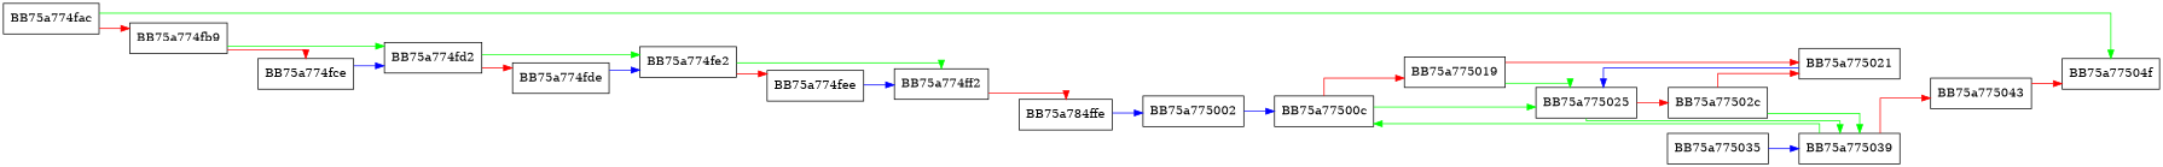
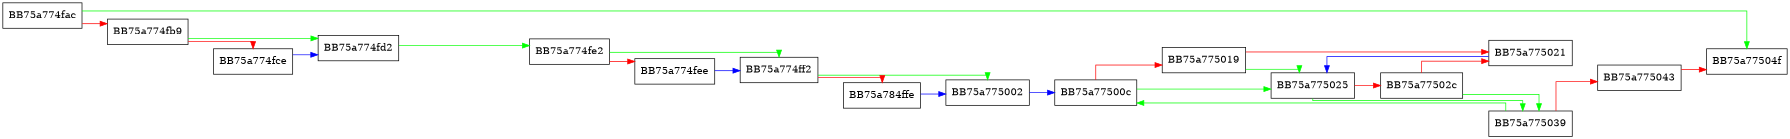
  digraph {
    rankdir=LR
    splines=ortho
    node [shape=box]
    edge [color=red]
    BB75a774fac
    BB75a77504f
    BB75a774fb9
    BB75a774fd2
    BB75a774fce
    BB75a774fe2
-   BB75a774fde
    BB75a774ff2
    BB75a774fee
    BB75a775002
    n11 [label=BB75a784ffe]
    BB75a77500c
    BB75a775025
    BB75a775019
    BB75a775039
    BB75a77502c
    BB75a775021
    BB75a775043
-   BB75a775035
    BB75a774fac -> BB75a77504f [color=green]
    BB75a774fac -> BB75a774fb9
    BB75a774fb9 -> BB75a774fd2 [color=green]
    BB75a774fb9 -> BB75a774fce
    BB75a774fd2 -> BB75a774fe2 [color=green]
-   BB75a774fd2 -> BB75a774fde
    BB75a774fce -> BB75a774fd2 [color=blue]
    BB75a774fe2 -> BB75a774ff2 [color=green]
    BB75a774fe2 -> BB75a774fee
-   BB75a774fde -> BB75a774fe2 [color=blue]
+   BB75a774ff2 -> BB75a775002 [color=green]
    BB75a774ff2 -> n11
    BB75a774fee -> BB75a774ff2 [color=blue]
    BB75a775002 -> BB75a77500c [color=blue]
    n11 -> BB75a775002 [color=blue]
    BB75a77500c -> BB75a775025 [color=green]
    BB75a77500c -> BB75a775019
    BB75a775025 -> BB75a775039 [color=green]
    BB75a775025 -> BB75a77502c
    BB75a775019 -> BB75a775025 [color=green]
    BB75a775019 -> BB75a775021
    BB75a775039 -> BB75a77500c [color=green]
    BB75a775039 -> BB75a775043
    BB75a77502c -> BB75a775039 [color=green]
    BB75a77502c -> BB75a775021
    BB75a775021 -> BB75a775025 [color=blue]
    BB75a775043 -> BB75a77504f
-   BB75a775035 -> BB75a775039 [color=blue]
  }
